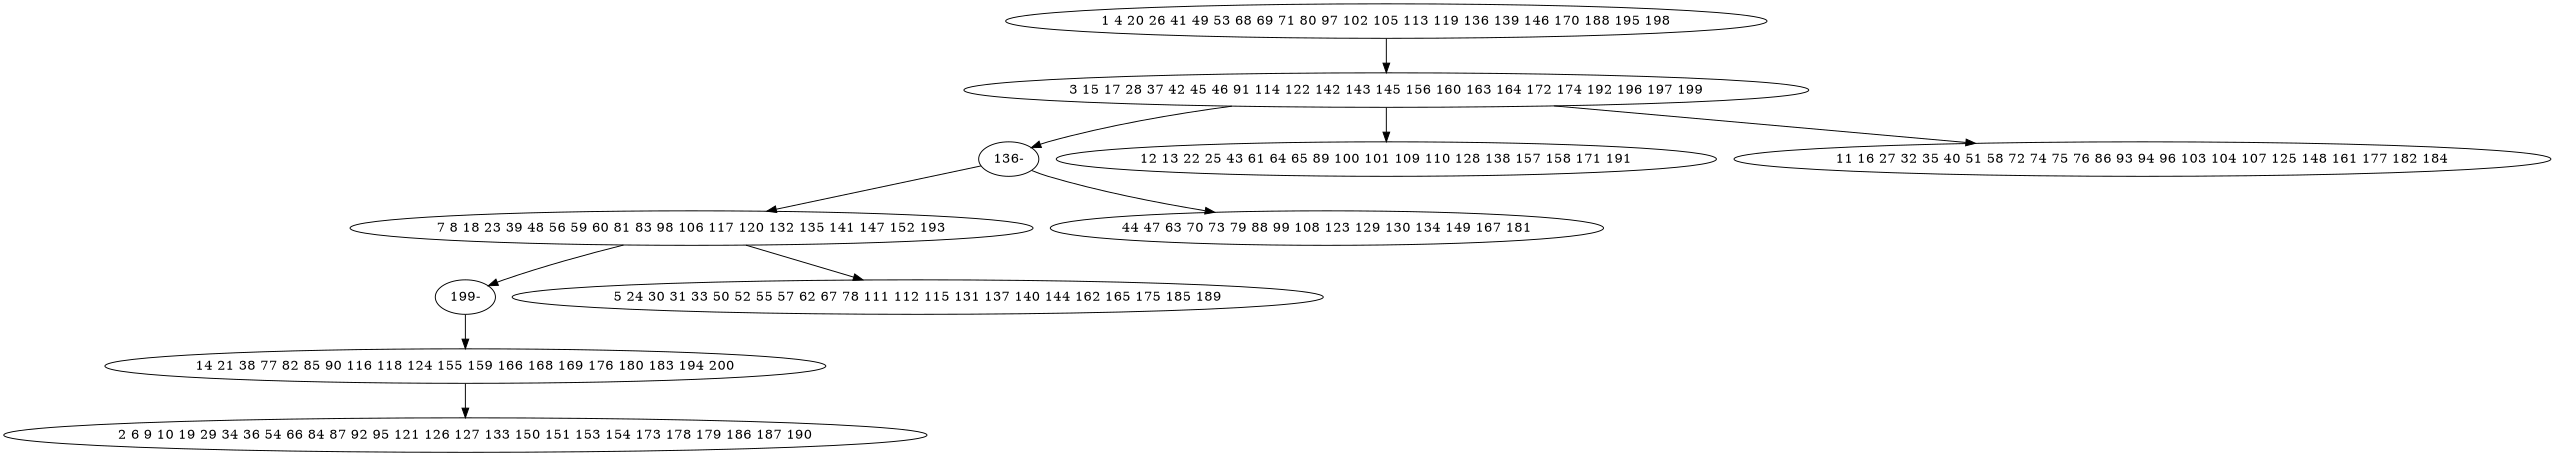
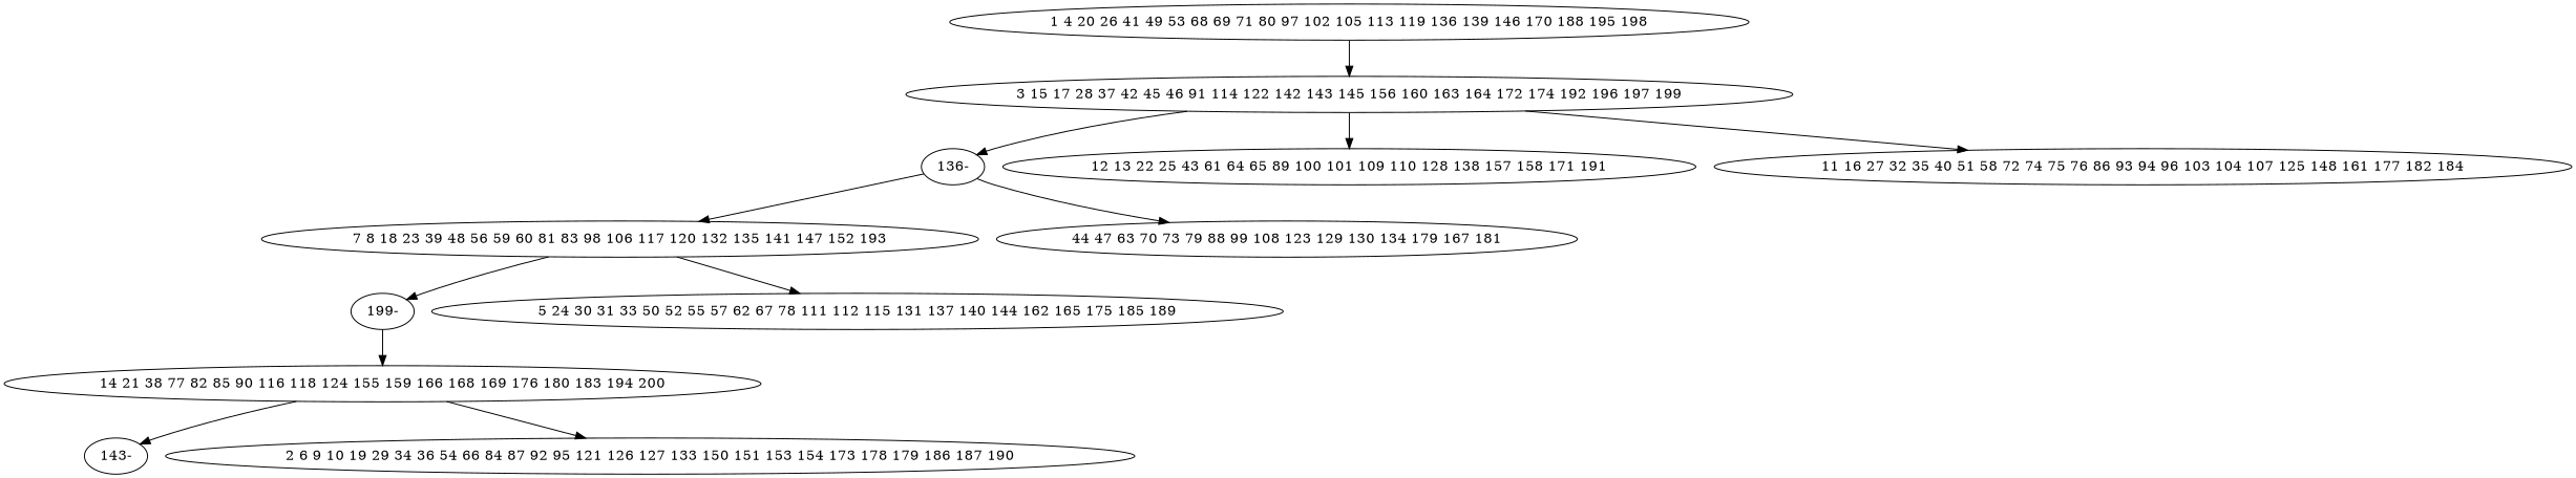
  digraph {
    n1 [label="1 4 20 26 41 49 53 68 69 71 80 97 102 105 113 119 136 139 146 170 188 195 198"]
    n2 [label="3 15 17 28 37 42 45 46 91 114 122 142 143 145 156 160 163 164 172 174 192 196 197 199"]
    n3 [label="136-"]
    n4 [label="12 13 22 25 43 61 64 65 89 100 101 109 110 128 138 157 158 171 191"]
    n5 [label="11 16 27 32 35 40 51 58 72 74 75 76 86 93 94 96 103 104 107 125 148 161 177 182 184"]
    n6 [label="7 8 18 23 39 48 56 59 60 81 83 98 106 117 120 132 135 141 147 152 193"]
-   n7 [label="44 47 63 70 73 79 88 99 108 123 129 130 134 149 167 181"]
+   n7 [label="44 47 63 70 73 79 88 99 108 123 129 130 134 179 167 181"]
    n8 [label="199-"]
    n9 [label="5 24 30 31 33 50 52 55 57 62 67 78 111 112 115 131 137 140 144 162 165 175 185 189"]
    n10 [label="14 21 38 77 82 85 90 116 118 124 155 159 166 168 169 176 180 183 194 200"]
+   n11 [label="143-"]
    n12 [label="2 6 9 10 19 29 34 36 54 66 84 87 92 95 121 126 127 133 150 151 153 154 173 178 179 186 187 190"]
    n1 -> n2
    n2 -> n3
    n2 -> n4
    n2 -> n5
    n3 -> n6
    n3 -> n7
    n6 -> n8
    n6 -> n9
    n8 -> n10
+   n10 -> n11
    n10 -> n12
  }
